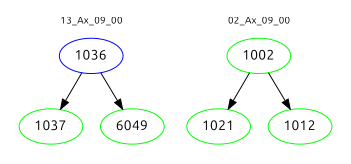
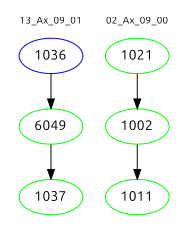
  digraph {
    fontname=Ubuntu
    node [color=green fontname=Ubuntu]
    edge [color=black fontname=Ubuntu]
    n1 [color=blue label=1036]
    n2 [label=1037]
    n3 [label=6049]
    n4 [label=1002]
    n5 [label=1021]
-   n6 [label=1012]
+   n6 [label=1011]
    subgraph cluster_1 {
      color=white
      fontsize=10
-     label="13_Ax_09_00"
+     label="13_Ax_09_01"
      n1
      n2
      n3
    }
    subgraph cluster_2 {
      color=white
      fontsize=10
      label="02_Ax_09_00"
      n4
      n5
      n6
    }
-   n1 -> n2
+   n3 -> n2
    n1 -> n3
-   n4 -> n5
+   n5 -> n4
    n4 -> n6
  }
